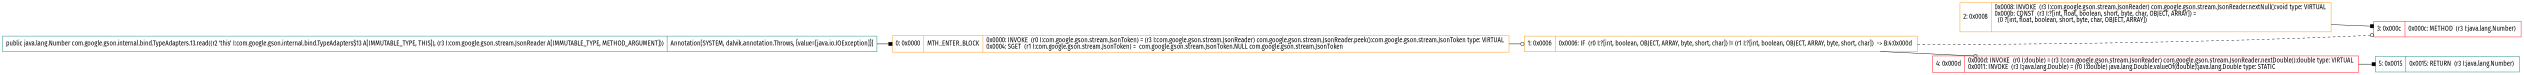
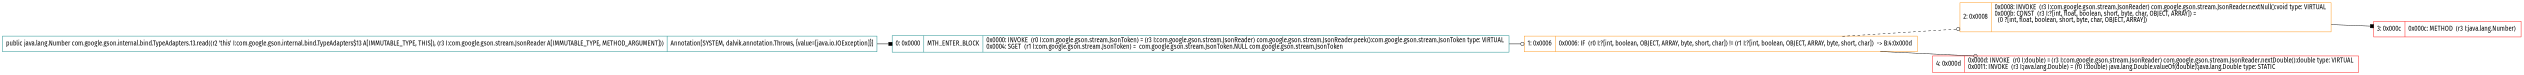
  digraph {
    fontname="Fira Sans"
    rankdir=LR
    node [color=teal fontname="Fira Sans" shape=record]
    edge [arrowhead=odot fontname="Fira Sans"]
-   n1 [color=darkorange label="{0\:\ 0x0000|MTH_ENTER_BLOCK\l|0x0000: INVOKE  (r0 I:com.google.gson.stream.JsonToken) = (r3 I:com.google.gson.stream.JsonReader) com.google.gson.stream.JsonReader.peek():com.google.gson.stream.JsonToken type: VIRTUAL \l0x0004: SGET  (r1 I:com.google.gson.stream.JsonToken) =  com.google.gson.stream.JsonToken.NULL com.google.gson.stream.JsonToken \l}"]
+   n1 [label="{0\:\ 0x0000|MTH_ENTER_BLOCK\l|0x0000: INVOKE  (r0 I:com.google.gson.stream.JsonToken) = (r3 I:com.google.gson.stream.JsonReader) com.google.gson.stream.JsonReader.peek():com.google.gson.stream.JsonToken type: VIRTUAL \l0x0004: SGET  (r1 I:com.google.gson.stream.JsonToken) =  com.google.gson.stream.JsonToken.NULL com.google.gson.stream.JsonToken \l}"]
    n2 [color=darkorange label="{1\:\ 0x0006|0x0006: IF  (r0 I:?[int, boolean, OBJECT, ARRAY, byte, short, char]) != (r1 I:?[int, boolean, OBJECT, ARRAY, byte, short, char])  \-\> B:4:0x000d \l}"]
    n3 [color=darkorange label="{2\:\ 0x0008|0x0008: INVOKE  (r3 I:com.google.gson.stream.JsonReader) com.google.gson.stream.JsonReader.nextNull():void type: VIRTUAL \l0x000b: CONST  (r3 I:?[int, float, boolean, short, byte, char, OBJECT, ARRAY]) = \l  (0 ?[int, float, boolean, short, byte, char, OBJECT, ARRAY])\l \l}"]
    n4 [color=red label="{4\:\ 0x000d|0x000d: INVOKE  (r0 I:double) = (r3 I:com.google.gson.stream.JsonReader) com.google.gson.stream.JsonReader.nextDouble():double type: VIRTUAL \l0x0011: INVOKE  (r3 I:java.lang.Double) = (r0 I:double) java.lang.Double.valueOf(double):java.lang.Double type: STATIC \l}"]
    n5 [color=red label="{3\:\ 0x000c|0x000c: METHOD  (r3 I:java.lang.Number) \l}"]
-   n6 [label="{5\:\ 0x0015|0x0015: RETURN  (r3 I:java.lang.Number) \l}"]
    n7 [label="{public java.lang.Number com.google.gson.internal.bind.TypeAdapters.13.read((r2 'this' I:com.google.gson.internal.bind.TypeAdapters$13 A[IMMUTABLE_TYPE, THIS]), (r3 I:com.google.gson.stream.JsonReader A[IMMUTABLE_TYPE, METHOD_ARGUMENT]))  | Annotation[SYSTEM, dalvik.annotation.Throws, \{value=[java.io.IOException]\}]\l}"]
    n1 -> n2
-   n2 -> n5 [style=dashed]
+   n2 -> n3 [style=dashed]
    n2 -> n4
    n3 -> n5 [arrowhead=box]
-   n4 -> n6 [arrowhead=box]
    n7 -> n1 [arrowhead=box]
  }
